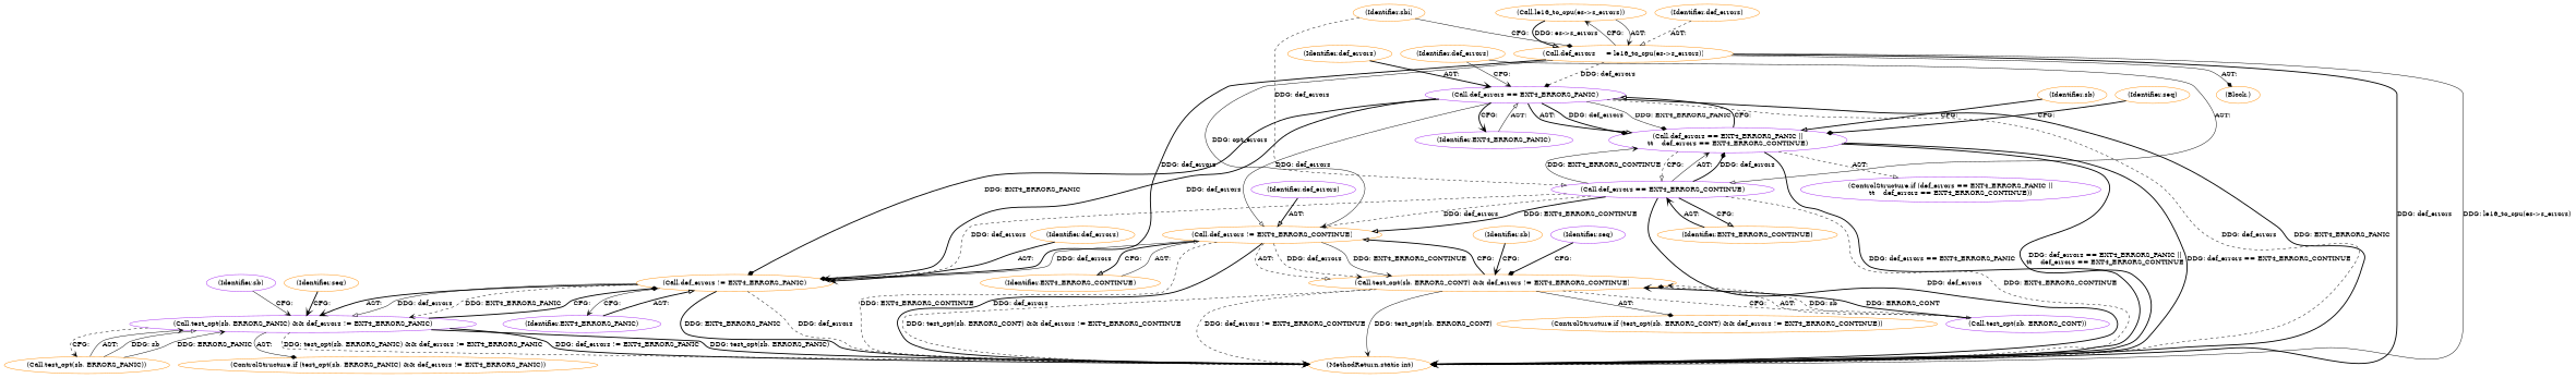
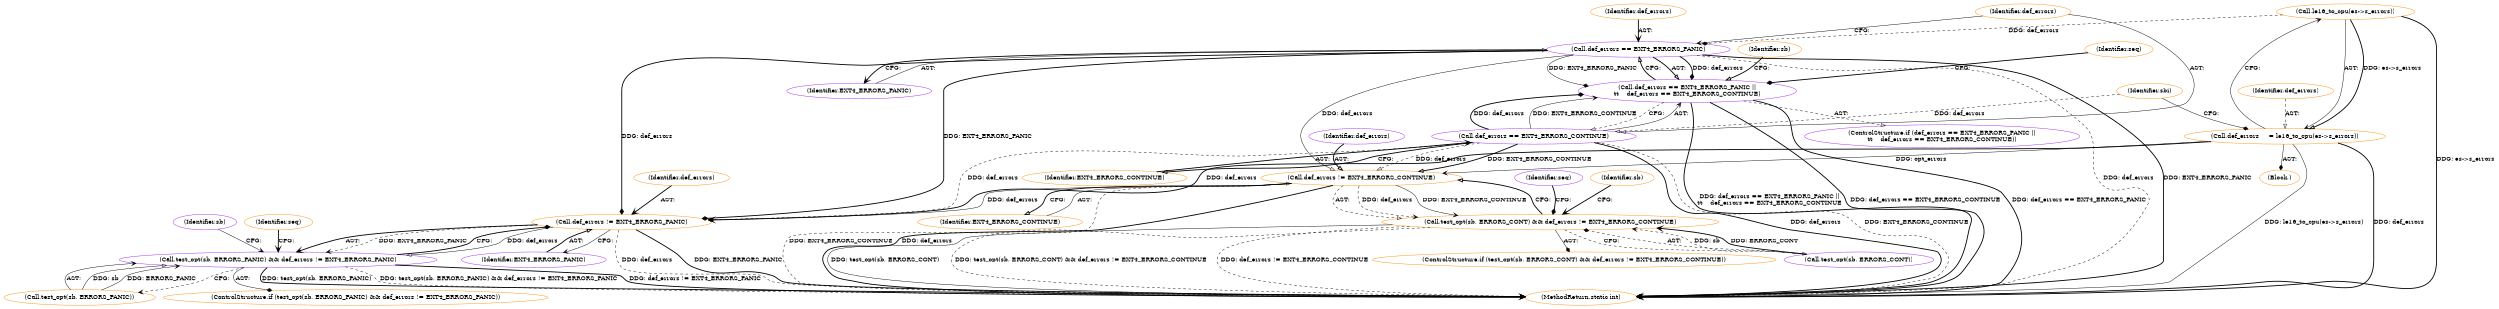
  digraph {
    node [color=darkorange]
    edge [arrowhead=onormal style=bold]
    n1 [label="(Call,le16_to_cpu(es->s_errors))"]
    n2 [label="(Call,def_errors     = le16_to_cpu(es->s_errors))"]
    n3 [label="(MethodReturn,static int)"]
    n4 [color=purple label="(Call,def_errors == EXT4_ERRORS_PANIC)"]
    n5 [label="(Call,def_errors != EXT4_ERRORS_CONTINUE)"]
    n6 [label="(Call,def_errors != EXT4_ERRORS_PANIC)"]
    n7 [label="(Block,)"]
    n8 [color=purple label="(Call,def_errors == EXT4_ERRORS_PANIC ||\n\t\t    def_errors == EXT4_ERRORS_CONTINUE)"]
    n9 [color=purple label="(Identifier,EXT4_ERRORS_PANIC)"]
    n10 [label="(Call,test_opt(sb, ERRORS_CONT) && def_errors != EXT4_ERRORS_CONTINUE)"]
    n11 [label="(Identifier,EXT4_ERRORS_CONTINUE)"]
    n12 [color=purple label="(Call,test_opt(sb, ERRORS_PANIC) && def_errors != EXT4_ERRORS_PANIC)"]
    n13 [color=purple label="(Identifier,EXT4_ERRORS_PANIC)"]
    n14 [color=purple label="(Call,def_errors == EXT4_ERRORS_CONTINUE)"]
    n15 [color=purple label="(ControlStructure,if (def_errors == EXT4_ERRORS_PANIC ||\n\t\t    def_errors == EXT4_ERRORS_CONTINUE))"]
    n16 [label="(Identifier,EXT4_ERRORS_CONTINUE)"]
    n17 [label="(ControlStructure,if (test_opt(sb, ERRORS_CONT) && def_errors != EXT4_ERRORS_CONTINUE))"]
    n18 [color=purple label="(Call,test_opt(sb, ERRORS_CONT))"]
    n19 [label="(ControlStructure,if (test_opt(sb, ERRORS_PANIC) && def_errors != EXT4_ERRORS_PANIC))"]
    n20 [label="(Call,test_opt(sb, ERRORS_PANIC))"]
    n21 [label="(Identifier,sbi)"]
    n22 [color=purple label="(Identifier,def_errors)"]
    n23 [label="(Identifier,def_errors)"]
    n24 [label="(Identifier,def_errors)"]
    n25 [label="(Identifier,sb)"]
    n26 [label="(Identifier,seq)"]
    n27 [color=purple label="(Identifier,sb)"]
    n28 [color=purple label="(Identifier,seq)"]
    n29 [label="(Identifier,sb)"]
    n30 [label="(Identifier,def_errors)"]
    n31 [label="(Identifier,def_errors)"]
    n32 [label="(Identifier,seq)"]
    n1 -> n2 [arrowhead=vee label="AST: " style=solid]
    n1 -> n2 [label="DDG: es->s_errors"]
+   n1 -> n3 [label="DDG: es->s_errors"]
    n2 -> n1 [arrowhead=vee label="CFG: " style=solid]
    n2 -> n3 [arrowhead=vee label="DDG: def_errors"]
    n2 -> n3 [label="DDG: le16_to_cpu(es->s_errors)" style=solid]
-   n2 -> n4 [arrowhead=diamond label="DDG: def_errors" style=dashed]
+   n1 -> n4 [arrowhead=diamond label="DDG: def_errors" style=dashed]
    n2 -> n5 [arrowhead=vee label="DDG: opt_errors" style=solid]
    n2 -> n6 [arrowhead=vee label="DDG: def_errors"]
    n2 -> n7 [arrowhead=diamond label="AST: " style=solid]
    n4 -> n3 [arrowhead=diamond label="DDG: def_errors" style=dashed]
    n4 -> n3 [label="DDG: EXT4_ERRORS_PANIC"]
    n4 -> n5 [label="DDG: def_errors" style=solid]
    n4 -> n6 [arrowhead=diamond label="DDG: def_errors"]
    n4 -> n6 [arrowhead=diamond label="DDG: EXT4_ERRORS_PANIC"]
    n4 -> n8 [label="AST: "]
    n4 -> n8 [arrowhead=diamond label="DDG: def_errors"]
    n4 -> n8 [arrowhead=diamond label="DDG: EXT4_ERRORS_PANIC" style=solid]
    n4 -> n9 [arrowhead=vee label="CFG: "]
    n5 -> n3 [arrowhead=vee label="DDG: EXT4_ERRORS_CONTINUE" style=dashed]
    n5 -> n3 [label="DDG: def_errors"]
    n5 -> n6 [label="DDG: def_errors" style=solid]
    n5 -> n10 [label="AST: " style=dashed]
    n5 -> n10 [arrowhead=vee label="DDG: def_errors" style=dashed]
    n5 -> n10 [arrowhead=vee label="DDG: EXT4_ERRORS_CONTINUE" style=solid]
    n5 -> n11 [label="CFG: "]
    n6 -> n3 [arrowhead=vee label="DDG: EXT4_ERRORS_PANIC"]
    n6 -> n3 [label="DDG: def_errors" style=dashed]
    n6 -> n12 [arrowhead=vee label="AST: "]
    n6 -> n12 [label="DDG: def_errors" style=solid]
    n6 -> n12 [arrowhead=vee label="DDG: EXT4_ERRORS_PANIC" style=dashed]
    n6 -> n13 [arrowhead=vee label="CFG: " style=solid]
    n8 -> n3 [arrowhead=diamond label="DDG: def_errors == EXT4_ERRORS_PANIC"]
    n8 -> n3 [arrowhead=vee label="DDG: def_errors == EXT4_ERRORS_PANIC ||\n\t\t    def_errors == EXT4_ERRORS_CONTINUE"]
    n8 -> n3 [arrowhead=diamond label="DDG: def_errors == EXT4_ERRORS_CONTINUE"]
    n8 -> n4 [label="CFG: "]
    n8 -> n14 [label="CFG: " style=dashed]
    n8 -> n15 [label="AST: " style=dashed]
    n9 -> n4 [label="AST: " style=solid]
    n10 -> n3 [arrowhead=vee label="DDG: test_opt(sb, ERRORS_CONT)" style=solid]
    n10 -> n3 [label="DDG: test_opt(sb, ERRORS_CONT) && def_errors != EXT4_ERRORS_CONTINUE" style=dashed]
    n10 -> n3 [arrowhead=vee label="DDG: def_errors != EXT4_ERRORS_CONTINUE" style=dashed]
    n10 -> n5 [label="CFG: "]
    n10 -> n17 [arrowhead=diamond label="AST: " style=solid]
    n10 -> n18 [label="CFG: " style=dashed]
    n11 -> n5 [label="AST: " style=solid]
    n12 -> n3 [label="DDG: def_errors != EXT4_ERRORS_PANIC"]
    n12 -> n3 [label="DDG: test_opt(sb, ERRORS_PANIC)"]
    n12 -> n3 [arrowhead=vee label="DDG: test_opt(sb, ERRORS_PANIC) && def_errors != EXT4_ERRORS_PANIC" style=dashed]
    n12 -> n6 [arrowhead=diamond label="CFG: "]
    n12 -> n19 [arrowhead=diamond label="AST: " style=solid]
    n12 -> n20 [arrowhead=vee label="CFG: " style=dashed]
    n13 -> n6 [label="AST: "]
    n14 -> n3 [label="DDG: def_errors"]
    n14 -> n3 [arrowhead=vee label="DDG: EXT4_ERRORS_CONTINUE" style=dashed]
    n14 -> n5 [label="DDG: def_errors" style=dashed]
    n14 -> n5 [label="DDG: EXT4_ERRORS_CONTINUE"]
    n14 -> n6 [arrowhead=diamond label="DDG: def_errors" style=dashed]
    n14 -> n8 [arrowhead=vee label="AST: " style=solid]
    n14 -> n8 [arrowhead=diamond label="DDG: def_errors"]
    n14 -> n8 [arrowhead=vee label="DDG: EXT4_ERRORS_CONTINUE" style=solid]
    n14 -> n16 [label="CFG: "]
    n16 -> n14 [arrowhead=vee label="AST: "]
    n18 -> n10 [arrowhead=diamond label="AST: " style=dashed]
    n18 -> n10 [arrowhead=vee label="DDG: sb" style=dashed]
    n18 -> n10 [arrowhead=vee label="DDG: ERRORS_CONT"]
    n20 -> n12 [arrowhead=vee label="AST: " style=solid]
    n20 -> n12 [label="DDG: sb" style=solid]
    n20 -> n12 [arrowhead=vee label="DDG: ERRORS_PANIC" style=solid]
    n21 -> n2 [arrowhead=diamond label="CFG: " style=solid]
    n21 -> n14 [label="DDG: def_errors" style=dashed]
    n22 -> n5 [label="AST: "]
    n23 -> n6 [arrowhead=vee label="AST: "]
    n24 -> n4 [arrowhead=vee label="CFG: " style=solid]
    n24 -> n14 [label="AST: " style=solid]
    n25 -> n10 [arrowhead=vee label="CFG: "]
    n26 -> n8 [arrowhead=diamond label="CFG: "]
    n27 -> n12 [arrowhead=vee label="CFG: " style=solid]
    n28 -> n10 [arrowhead=diamond label="CFG: "]
    n29 -> n8 [label="CFG: "]
    n30 -> n4 [arrowhead=vee label="AST: "]
    n31 -> n2 [label="AST: " style=dashed]
    n32 -> n12 [arrowhead=vee label="CFG: "]
  }
